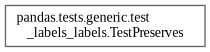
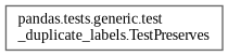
  digraph {
    rankdir=LR
    fontname="Liberation Serif"
-   n1 [color=grey40 fillcolor=white fontname="Liberation Serif" fontsize=10 height=0.2 label="pandas.tests.generic.test\l_labels_labels.TestPreserves" shape=box style=filled width=0.4]
+   n1 [color=grey40 fillcolor=white fontname="Liberation Serif" fontsize=10 height=0.2 label="pandas.tests.generic.test\l_duplicate_labels.TestPreserves" shape=box style=filled width=0.4]
  }
